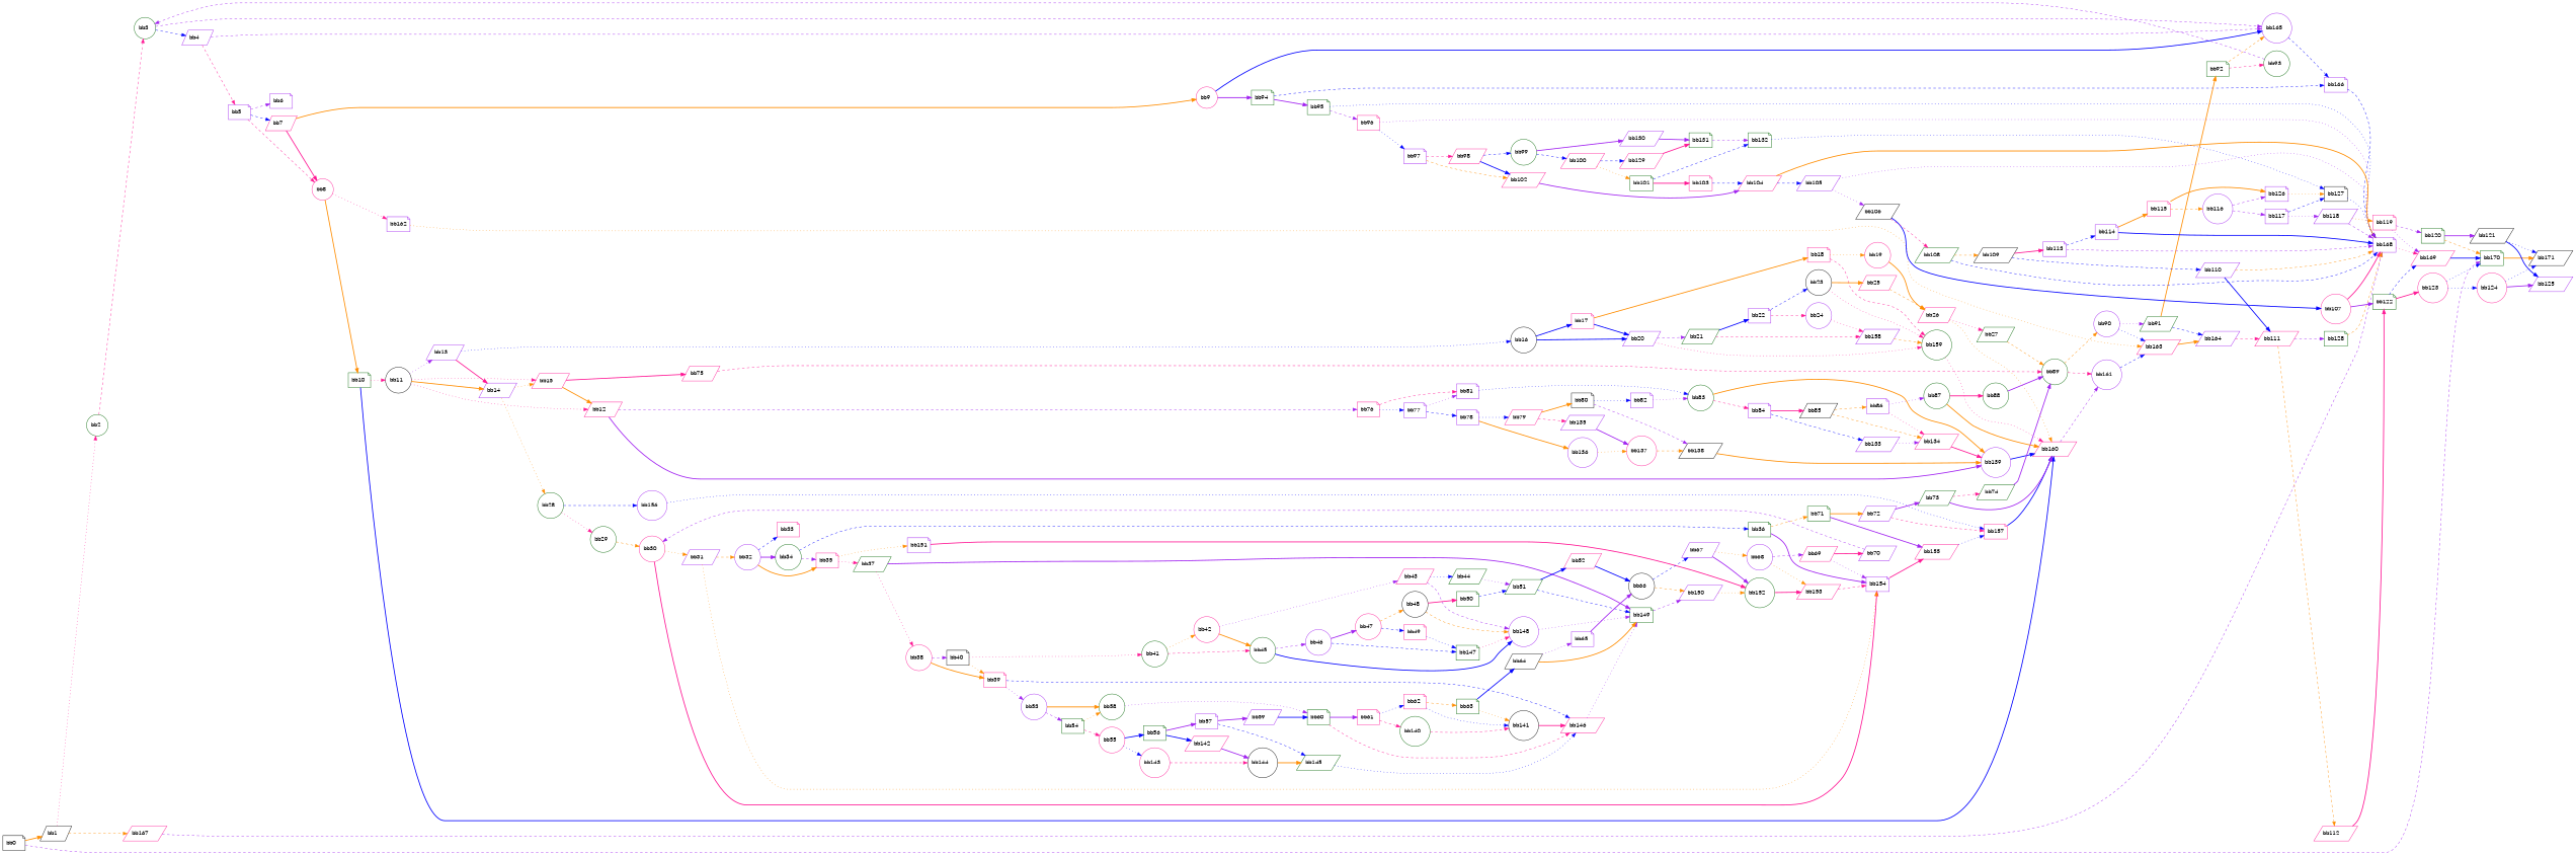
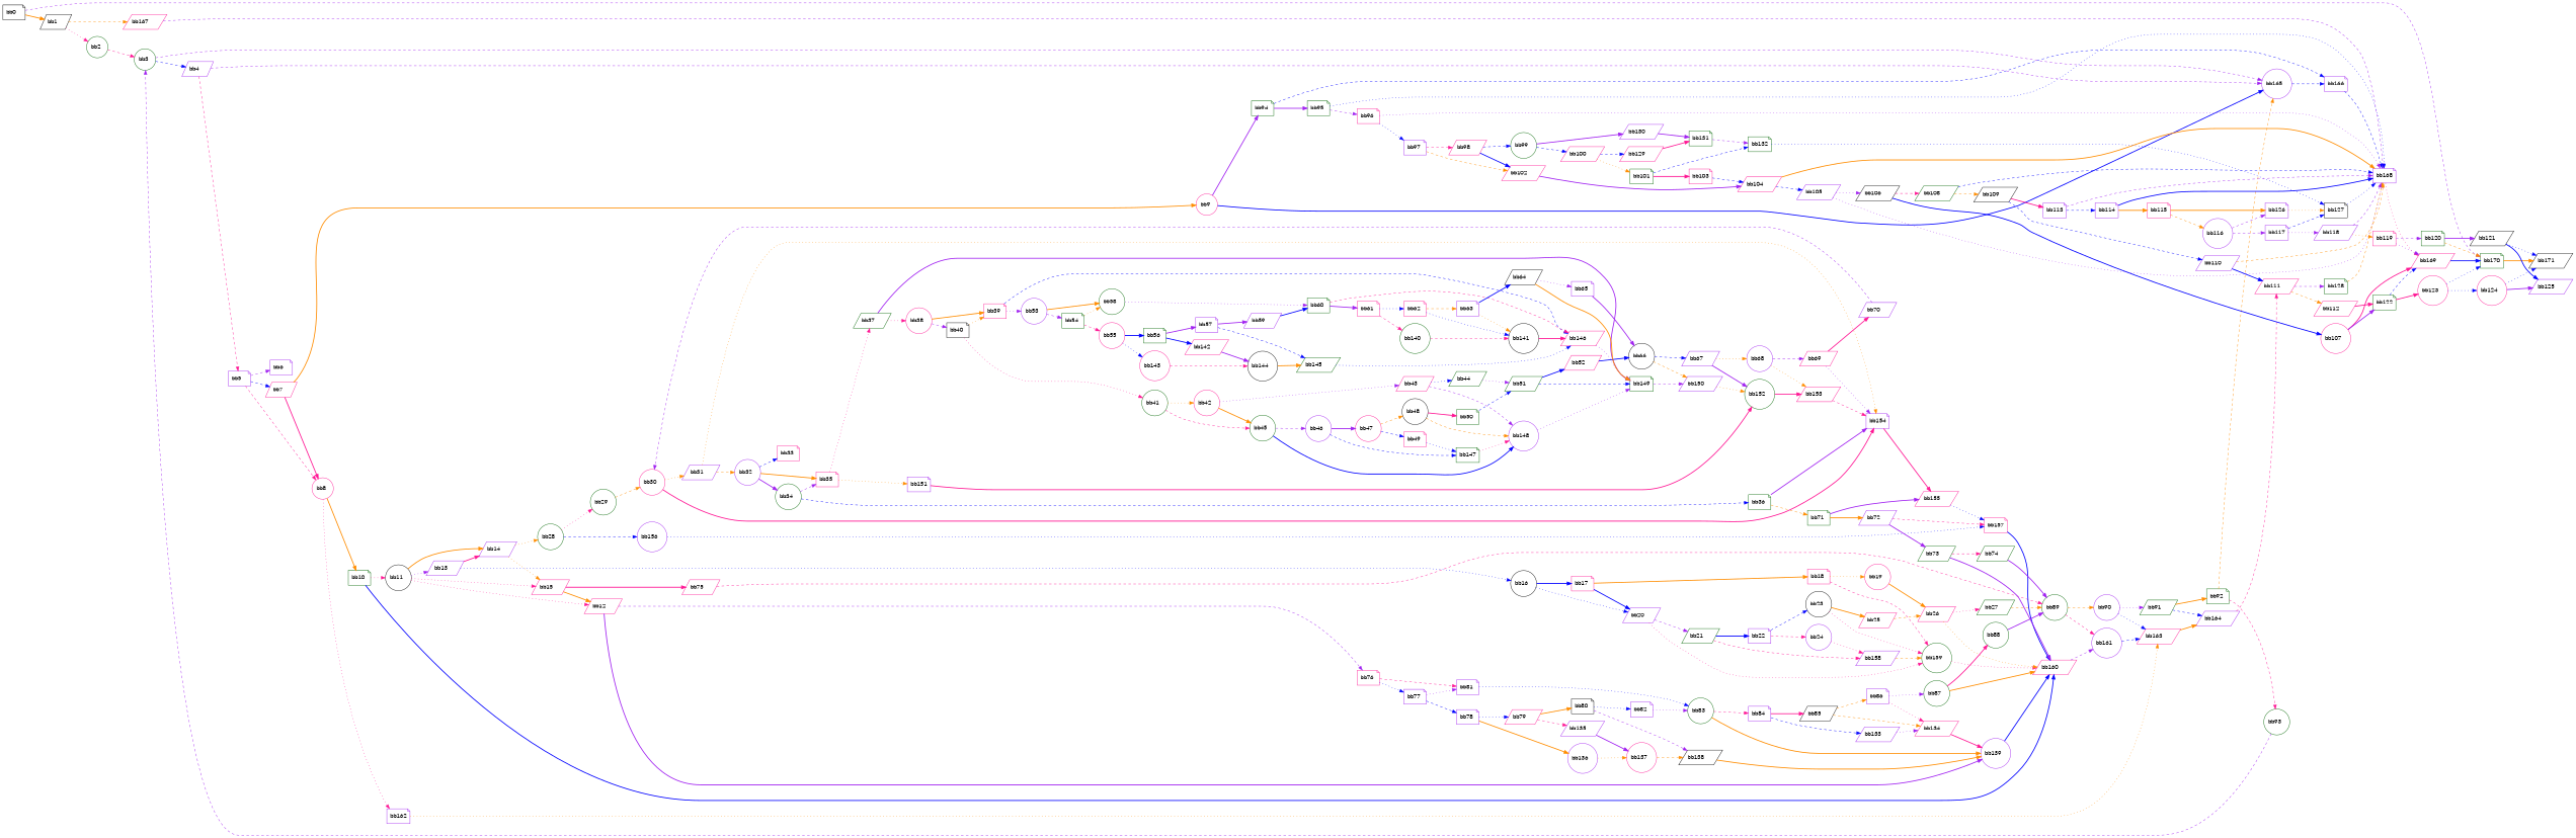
  digraph {
    fontname=Lato
    rankdir=LR
    node [color=purple fontname=Lato shape=parallelogram]
    edge [color=blue fontname=Lato style=dashed]
    n1 [color=black label="bb0\l" shape=note]
    n2 [color=black label="bb1\l"]
    n3 [color=darkgreen label="bb170\l" shape=note]
    n4 [color=darkgreen label="bb2\l" shape=circle]
    n5 [color=deeppink label="bb167\l"]
    n6 [color=black label="bb171\l"]
    n7 [color=darkgreen label="bb3\l" shape=circle]
    n8 [label="bb168\l" shape=note]
    n9 [label="bb4\l"]
    n10 [label="bb165\l" shape=circle]
    n11 [label="bb5\l" shape=note]
    n12 [label="bb166\l" shape=note]
    n13 [label="bb6\l" shape=note]
    n14 [color=deeppink label="bb7\l"]
    n15 [color=deeppink label="bb8\l" shape=circle]
    n16 [color=deeppink label="bb9\l" shape=circle]
    n17 [color=darkgreen label="bb10\l" shape=note]
    n18 [label="bb162\l" shape=note]
    n19 [color=darkgreen label="bb94\l" shape=note]
    n20 [color=black label="bb11\l" shape=circle]
    n21 [color=deeppink label="bb160\l"]
    n22 [color=deeppink label="bb163\l"]
    n23 [color=darkgreen label="bb95\l" shape=note]
    n24 [color=deeppink label="bb12\l"]
    n25 [label="bb13\l"]
    n26 [label="bb14\l"]
    n27 [color=deeppink label="bb15\l"]
    n28 [label="bb161\l" shape=circle]
    n29 [color=deeppink label="bb76\l" shape=note]
    n30 [label="bb139\l" shape=circle]
    n31 [color=black label="bb16\l" shape=circle]
    n32 [color=darkgreen label="bb28\l" shape=circle]
    n33 [color=deeppink label="bb75\l"]
    n34 [label="bb77\l" shape=note]
    n35 [label="bb81\l" shape=note]
    n36 [color=deeppink label="bb17\l" shape=note]
    n37 [label="bb20\l"]
    n38 [color=darkgreen label="bb29\l" shape=circle]
    n39 [label="bb156\l" shape=circle]
    n40 [color=darkgreen label="bb89\l" shape=circle]
    n41 [color=deeppink label="bb18\l" shape=note]
    n42 [color=darkgreen label="bb159\l" shape=circle]
    n43 [color=darkgreen label="bb21\l"]
    n44 [color=deeppink label="bb19\l" shape=circle]
    n45 [color=deeppink label="bb26\l"]
    n46 [color=darkgreen label="bb27\l"]
    n47 [label="bb22\l" shape=note]
    n48 [label="bb158\l"]
    n49 [color=black label="bb23\l" shape=circle]
    n50 [label="bb24\l" shape=circle]
    n51 [color=deeppink label="bb25\l"]
    n52 [label="bb90\l" shape=circle]
    n53 [color=deeppink label="bb30\l" shape=circle]
    n54 [color=deeppink label="bb157\l" shape=note]
    n55 [label="bb31\l"]
    n56 [label="bb154\l" shape=note]
    n57 [label="bb32\l" shape=circle]
    n58 [color=deeppink label="bb155\l"]
    n59 [color=deeppink label="bb33\l" shape=note]
    n60 [color=darkgreen label="bb34\l" shape=circle]
    n61 [color=deeppink label="bb35\l" shape=note]
    n62 [color=darkgreen label="bb36\l" shape=note]
    n63 [color=darkgreen label="bb37\l"]
    n64 [label="bb151\l" shape=note]
    n65 [color=darkgreen label="bb71\l" shape=note]
    n66 [color=deeppink label="bb38\l" shape=circle]
    n67 [color=darkgreen label="bb149\l" shape=note]
    n68 [color=darkgreen label="bb152\l" shape=circle]
    n69 [label="bb72\l"]
    n70 [color=deeppink label="bb39\l" shape=note]
    n71 [color=black label="bb40\l" shape=note]
    n72 [label="bb150\l"]
    n73 [label="bb53\l" shape=circle]
    n74 [color=deeppink label="bb146\l"]
    n75 [color=darkgreen label="bb41\l" shape=circle]
    n76 [color=darkgreen label="bb54\l" shape=note]
    n77 [color=darkgreen label="bb58\l" shape=circle]
    n78 [color=deeppink label="bb42\l" shape=circle]
    n79 [color=darkgreen label="bb45\l" shape=circle]
    n80 [color=deeppink label="bb43\l"]
    n81 [label="bb148\l" shape=circle]
    n82 [label="bb46\l" shape=circle]
    n83 [color=darkgreen label="bb44\l"]
    n84 [color=darkgreen label="bb51\l"]
    n85 [color=deeppink label="bb52\l"]
    n86 [color=deeppink label="bb47\l" shape=circle]
    n87 [color=darkgreen label="bb147\l" shape=note]
    n88 [color=black label="bb48\l" shape=circle]
    n89 [color=deeppink label="bb49\l" shape=note]
    n90 [color=darkgreen label="bb50\l" shape=note]
    n91 [color=black label="bb66\l" shape=circle]
    n92 [label="bb67\l"]
    n93 [color=deeppink label="bb55\l" shape=circle]
    n94 [color=darkgreen label="bb60\l" shape=note]
    n95 [color=darkgreen label="bb56\l" shape=note]
    n96 [color=deeppink label="bb143\l" shape=circle]
    n97 [label="bb57\l" shape=note]
    n98 [color=deeppink label="bb142\l"]
    n99 [color=black label="bb144\l" shape=circle]
    n100 [label="bb59\l"]
    n101 [color=darkgreen label="bb145\l"]
    n102 [color=deeppink label="bb61\l" shape=note]
    n103 [color=deeppink label="bb62\l" shape=note]
    n104 [color=darkgreen label="bb140\l" shape=circle]
-   n105 [color=darkgreen label="bb63\l" shape=note]
+   n105 [label="bb63\l" shape=note]
    n106 [color=black label="bb141\l" shape=circle]
    n107 [color=black label="bb64\l"]
    n108 [label="bb65\l" shape=note]
    n109 [label="bb68\l" shape=circle]
    n110 [color=deeppink label="bb69\l"]
    n111 [color=deeppink label="bb153\l"]
    n112 [label="bb70\l"]
    n113 [color=darkgreen label="bb73\l"]
    n114 [color=darkgreen label="bb74\l"]
    n115 [label="bb78\l" shape=note]
    n116 [color=darkgreen label="bb83\l" shape=circle]
    n117 [color=deeppink label="bb79\l"]
    n118 [label="bb136\l" shape=circle]
    n119 [color=black label="bb80\l" shape=note]
    n120 [label="bb135\l"]
    n121 [color=deeppink label="bb137\l" shape=circle]
    n122 [label="bb82\l" shape=note]
    n123 [color=black label="bb138\l"]
    n124 [label="bb84\l" shape=note]
    n125 [color=black label="bb85\l"]
    n126 [label="bb133\l"]
    n127 [label="bb86\l" shape=note]
    n128 [color=deeppink label="bb134\l"]
    n129 [color=darkgreen label="bb87\l" shape=circle]
    n130 [color=darkgreen label="bb88\l" shape=circle]
    n131 [color=darkgreen label="bb91\l"]
    n132 [color=darkgreen label="bb92\l" shape=note]
    n133 [label="bb164\l"]
    n134 [color=darkgreen label="bb93\l" shape=circle]
    n135 [color=deeppink label="bb111\l"]
    n136 [color=deeppink label="bb96\l" shape=note]
    n137 [label="bb97\l" shape=note]
    n138 [color=deeppink label="bb169\l"]
    n139 [color=deeppink label="bb98\l"]
    n140 [color=deeppink label="bb102\l"]
    n141 [color=darkgreen label="bb99\l" shape=circle]
    n142 [color=deeppink label="bb104\l"]
    n143 [color=deeppink label="bb100\l"]
    n144 [label="bb130\l"]
    n145 [color=darkgreen label="bb101\l" shape=note]
    n146 [color=deeppink label="bb129\l"]
    n147 [color=darkgreen label="bb131\l" shape=note]
    n148 [color=deeppink label="bb103\l" shape=note]
    n149 [color=darkgreen label="bb132\l" shape=note]
    n150 [color=black label="bb127\l" shape=note]
    n151 [label="bb105\l"]
    n152 [color=black label="bb106\l"]
    n153 [color=deeppink label="bb107\l" shape=circle]
    n154 [color=darkgreen label="bb108\l"]
    n155 [color=darkgreen label="bb122\l" shape=note]
    n156 [color=black label="bb109\l"]
    n157 [color=deeppink label="bb123\l" shape=circle]
    n158 [label="bb110\l"]
    n159 [label="bb113\l" shape=note]
    n160 [label="bb114\l" shape=note]
    n161 [color=deeppink label="bb112\l"]
    n162 [color=darkgreen label="bb128\l" shape=note]
    n163 [color=deeppink label="bb115\l" shape=note]
    n164 [label="bb116\l" shape=circle]
    n165 [label="bb126\l" shape=note]
    n166 [label="bb117\l" shape=note]
    n167 [label="bb118\l"]
    n168 [color=deeppink label="bb119\l" shape=note]
    n169 [color=darkgreen label="bb120\l" shape=note]
    n170 [color=black label="bb121\l"]
    n171 [label="bb125\l"]
    n172 [color=deeppink label="bb124\l" shape=circle]
    n1 -> n2 [color=darkorange style=bold]
    n1 -> n3 [color=purple]
    n2 -> n4 [color=deeppink style=dotted]
    n2 -> n5 [color=darkorange]
    n3 -> n6 [color=darkorange style=bold]
    n4 -> n7 [color=deeppink]
    n5 -> n8 [color=purple]
    n7 -> n9
    n7 -> n10 [color=purple]
    n8 -> n138 [color=deeppink style=dotted]
    n9 -> n10 [color=purple]
    n9 -> n11 [color=deeppink]
    n10 -> n12
    n11 -> n13 [color=purple]
    n11 -> n14
    n11 -> n15 [color=deeppink]
    n12 -> n8
    n14 -> n15 [color=deeppink style=bold]
    n14 -> n16 [color=darkorange style=bold]
    n15 -> n17 [color=darkorange style=bold]
    n15 -> n18 [color=deeppink style=dotted]
    n16 -> n10 [style=bold]
    n16 -> n19 [color=purple style=bold]
    n17 -> n20 [color=deeppink style=dotted]
    n17 -> n21 [style=bold]
    n18 -> n22 [color=darkorange style=dotted]
    n19 -> n12
    n19 -> n23 [color=purple style=bold]
    n20 -> n24 [color=deeppink style=dotted]
    n20 -> n25 [color=purple style=dotted]
    n20 -> n26 [color=darkorange style=bold]
    n20 -> n27 [color=deeppink style=dotted]
    n21 -> n28 [color=purple]
    n22 -> n133 [color=darkorange style=bold]
    n23 -> n8 [style=dotted]
    n23 -> n136 [color=purple]
    n24 -> n29 [color=purple]
    n24 -> n30 [color=purple style=bold]
    n25 -> n26 [color=deeppink style=bold]
    n25 -> n31 [style=dotted]
    n26 -> n27 [color=darkorange style=dotted]
    n26 -> n32 [color=darkorange style=dotted]
    n27 -> n24 [color=darkorange style=bold]
    n27 -> n33 [color=deeppink style=bold]
    n28 -> n22
    n29 -> n34 [style=dotted]
    n29 -> n35 [color=deeppink]
    n30 -> n21 [style=bold]
    n31 -> n36 [style=bold]
-   n31 -> n37 [style=bold]
+   n31 -> n37 [style=dotted]
    n32 -> n38 [color=deeppink style=dotted]
    n32 -> n39
    n33 -> n40 [color=deeppink]
    n34 -> n35 [color=purple style=dotted]
    n34 -> n115
    n35 -> n116 [style=dotted]
    n36 -> n37 [style=bold]
    n36 -> n41 [color=darkorange style=bold]
    n37 -> n42 [color=deeppink style=dotted]
    n37 -> n43 [color=purple]
    n38 -> n53 [color=darkorange]
    n39 -> n54 [style=dotted]
    n40 -> n28 [color=deeppink]
    n40 -> n52 [color=darkorange]
    n41 -> n42 [color=deeppink]
    n41 -> n44 [color=darkorange style=dotted]
    n42 -> n21 [color=deeppink style=dotted]
    n43 -> n47 [style=bold]
    n43 -> n48 [color=deeppink]
    n44 -> n45 [color=darkorange style=bold]
    n45 -> n21 [color=darkorange style=dotted]
    n45 -> n46 [color=deeppink style=dotted]
    n46 -> n40 [color=darkorange]
    n47 -> n49
    n47 -> n50 [color=deeppink]
    n48 -> n42 [color=darkorange]
    n49 -> n42 [color=deeppink style=dotted]
    n49 -> n51 [color=darkorange style=bold]
    n50 -> n48 [color=deeppink style=dotted]
    n51 -> n45 [color=darkorange]
    n52 -> n22 [style=dotted]
    n52 -> n131 [color=purple style=dotted]
    n53 -> n55 [color=darkorange style=dotted]
    n53 -> n56 [color=deeppink style=bold]
    n54 -> n21 [style=bold]
    n55 -> n56 [color=darkorange style=dotted]
    n55 -> n57 [color=darkorange]
    n56 -> n58 [color=deeppink style=bold]
    n57 -> n59
    n57 -> n60 [color=purple style=bold]
    n57 -> n61 [color=darkorange style=bold]
    n58 -> n54 [style=dotted]
    n60 -> n61 [color=purple]
    n60 -> n62
    n61 -> n63 [color=deeppink style=dotted]
    n61 -> n64 [color=darkorange style=dotted]
    n62 -> n56 [color=purple style=bold]
    n62 -> n65 [color=darkorange]
    n63 -> n66 [color=deeppink style=dotted]
    n63 -> n67 [color=purple style=bold]
    n64 -> n68 [color=deeppink style=bold]
    n65 -> n58 [color=purple style=bold]
    n65 -> n69 [color=darkorange style=bold]
    n66 -> n70 [color=darkorange style=bold]
    n66 -> n71 [color=purple]
    n67 -> n72 [color=purple]
    n68 -> n111 [color=deeppink style=bold]
    n69 -> n54 [color=deeppink]
    n69 -> n113 [color=purple style=bold]
    n70 -> n73 [color=purple style=dotted]
    n70 -> n74
    n71 -> n70 [color=darkorange style=dotted]
    n71 -> n75 [color=deeppink style=dotted]
    n72 -> n68 [color=darkorange style=dotted]
    n73 -> n76 [color=purple]
    n73 -> n77 [color=darkorange style=bold]
    n74 -> n67 [color=purple style=dotted]
    n75 -> n78 [color=darkorange style=dotted]
    n75 -> n79 [color=deeppink]
    n76 -> n77 [color=darkorange style=dotted]
    n76 -> n93 [color=deeppink]
    n77 -> n94 [color=purple style=dotted]
    n78 -> n79 [color=darkorange style=bold]
    n78 -> n80 [color=purple style=dotted]
    n79 -> n81 [style=bold]
    n79 -> n82 [color=purple]
    n80 -> n81 [color=purple]
    n80 -> n83 [style=dotted]
    n81 -> n67 [color=purple style=dotted]
    n82 -> n86 [color=purple style=bold]
    n82 -> n87
    n83 -> n84 [color=purple style=dotted]
    n84 -> n67
    n84 -> n85 [style=bold]
    n85 -> n91 [style=bold]
    n86 -> n88 [color=darkorange]
    n86 -> n89
    n87 -> n81 [color=deeppink style=dotted]
    n88 -> n81 [color=darkorange]
    n88 -> n90 [color=deeppink style=bold]
    n89 -> n87 [style=dotted]
    n90 -> n84
    n91 -> n72 [color=darkorange]
    n91 -> n92
    n92 -> n68 [color=purple style=bold]
    n92 -> n109 [color=darkorange style=dotted]
    n93 -> n95 [style=bold]
    n93 -> n96 [style=dotted]
    n94 -> n74 [color=deeppink]
    n94 -> n102 [color=purple style=bold]
    n95 -> n97 [color=purple style=bold]
    n95 -> n98 [style=bold]
    n96 -> n99 [color=deeppink]
    n97 -> n100 [color=purple style=bold]
    n97 -> n101
    n98 -> n99 [color=purple style=bold]
    n99 -> n101 [color=darkorange style=bold]
    n100 -> n94 [style=bold]
    n101 -> n74 [style=dotted]
    n102 -> n103 [style=dotted]
    n102 -> n104 [color=deeppink]
    n103 -> n105 [color=darkorange]
    n103 -> n106 [style=dotted]
    n104 -> n106 [color=deeppink]
    n105 -> n106 [color=darkorange style=dotted]
    n105 -> n107 [style=bold]
    n106 -> n74 [color=deeppink style=bold]
    n107 -> n67 [color=darkorange style=bold]
    n107 -> n108 [color=purple style=dotted]
    n108 -> n91 [color=purple style=bold]
    n109 -> n110 [color=purple]
    n109 -> n111 [color=darkorange style=dotted]
    n110 -> n56 [color=purple style=dotted]
    n110 -> n112 [color=deeppink style=bold]
    n111 -> n56 [color=deeppink]
    n112 -> n53 [color=purple]
    n113 -> n21 [color=purple style=bold]
    n113 -> n114 [color=deeppink]
    n114 -> n40 [color=purple style=bold]
    n115 -> n117 [style=dotted]
    n115 -> n118 [color=darkorange style=bold]
    n116 -> n30 [color=darkorange style=bold]
    n116 -> n124 [color=deeppink]
    n117 -> n119 [color=darkorange style=bold]
    n117 -> n120 [color=deeppink]
    n118 -> n121 [color=darkorange style=dotted]
    n119 -> n122 [style=dotted]
    n119 -> n123 [color=purple]
    n120 -> n121 [color=purple style=bold]
    n121 -> n123 [color=darkorange]
    n122 -> n116 [color=purple style=dotted]
    n123 -> n30 [color=darkorange style=bold]
    n124 -> n125 [color=deeppink style=bold]
    n124 -> n126
    n125 -> n127 [color=darkorange]
    n125 -> n128 [color=darkorange]
    n126 -> n128 [color=purple style=dotted]
    n127 -> n128 [color=deeppink style=dotted]
    n127 -> n129 [color=purple style=dotted]
    n128 -> n30 [color=deeppink style=bold]
    n129 -> n21 [color=darkorange style=bold]
    n129 -> n130 [color=deeppink style=bold]
    n130 -> n40 [color=purple style=bold]
    n131 -> n132 [color=darkorange style=bold]
    n131 -> n133
    n132 -> n10 [color=darkorange]
    n132 -> n134 [color=deeppink]
    n133 -> n135 [color=deeppink]
    n134 -> n7 [color=purple]
    n135 -> n161 [color=darkorange]
    n135 -> n162 [color=purple]
    n136 -> n8 [color=purple style=dotted]
    n136 -> n137 [style=dotted]
    n137 -> n139 [color=deeppink]
    n137 -> n140 [color=darkorange]
    n138 -> n3 [style=bold]
    n139 -> n140 [style=bold]
    n139 -> n141
    n140 -> n142 [color=purple style=bold]
    n141 -> n143
    n141 -> n144 [color=purple style=bold]
    n142 -> n8 [color=darkorange style=bold]
    n142 -> n151
    n143 -> n145 [color=darkorange style=dotted]
    n143 -> n146
    n144 -> n147 [color=purple style=bold]
    n145 -> n148 [color=deeppink style=bold]
    n145 -> n149
    n146 -> n147 [color=deeppink style=bold]
    n147 -> n149 [color=purple]
    n148 -> n142
    n149 -> n150 [style=dotted]
    n150 -> n8 [style=dotted]
    n151 -> n8 [color=purple style=dotted]
    n151 -> n152 [color=purple style=dotted]
    n152 -> n153 [style=bold]
    n152 -> n154 [color=deeppink]
-   n153 -> n8 [color=deeppink style=bold]
+   n153 -> n138 [color=deeppink style=bold]
    n153 -> n155 [color=purple style=bold]
    n154 -> n8
    n154 -> n156 [color=darkorange]
    n155 -> n138
    n155 -> n157 [color=deeppink style=bold]
    n156 -> n158
    n156 -> n159 [color=deeppink style=bold]
    n157 -> n3 [style=dotted]
    n157 -> n172 [style=dotted]
    n158 -> n8 [color=darkorange]
    n158 -> n135 [style=bold]
    n159 -> n8 [color=purple]
    n159 -> n160
    n160 -> n8 [style=bold]
    n160 -> n163 [color=darkorange style=bold]
    n161 -> n155 [color=deeppink style=bold]
    n162 -> n8 [color=darkorange]
    n163 -> n164 [color=darkorange]
    n163 -> n165 [color=darkorange style=bold]
    n164 -> n165 [color=purple]
    n164 -> n166 [color=purple]
    n165 -> n150 [color=darkorange style=dotted]
    n166 -> n150
    n166 -> n167 [color=purple style=dotted]
    n167 -> n8 [color=purple]
    n167 -> n168 [color=darkorange style=dotted]
    n168 -> n138 [color=purple style=dotted]
    n168 -> n169 [color=purple]
    n169 -> n3 [color=darkorange]
    n169 -> n170 [color=purple style=bold]
    n170 -> n6 [style=dotted]
    n170 -> n171 [style=bold]
    n172 -> n6 [style=dotted]
    n172 -> n171 [color=purple style=bold]
  }
